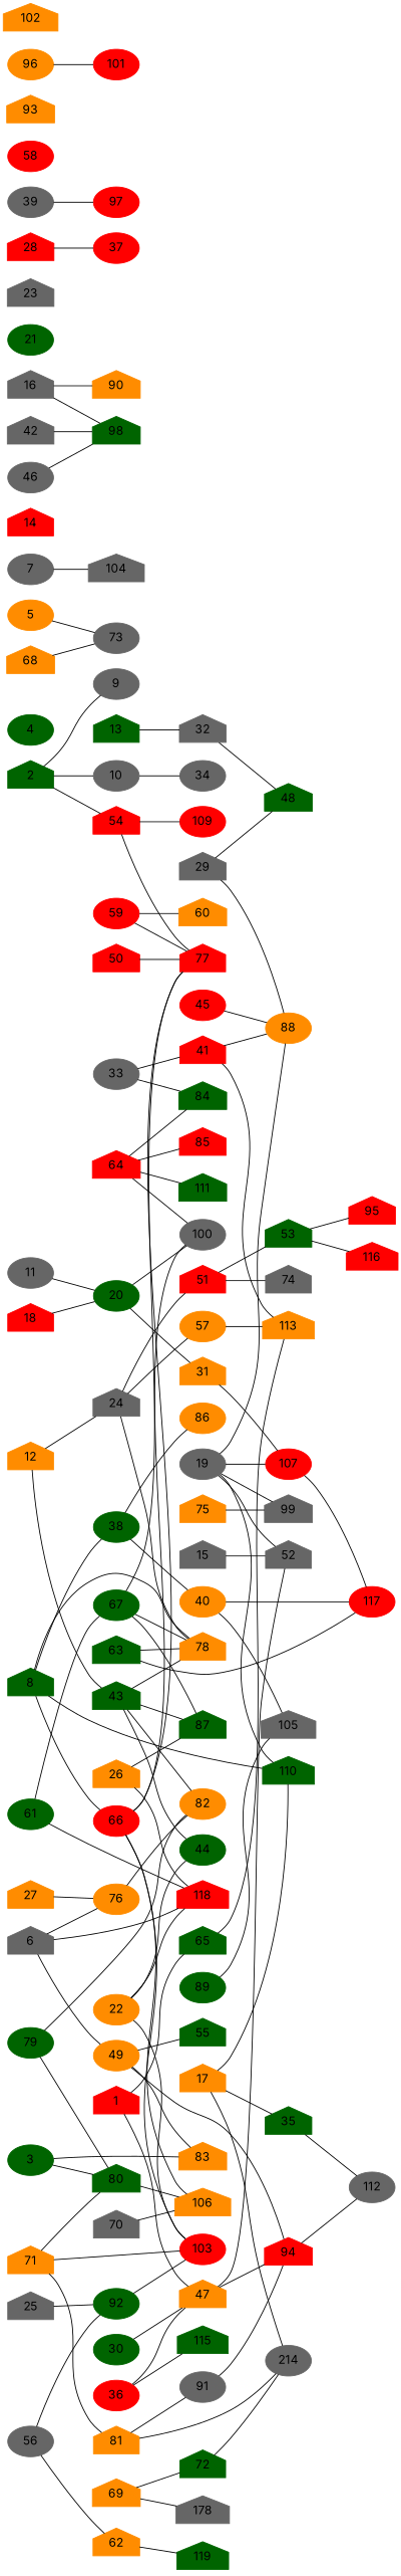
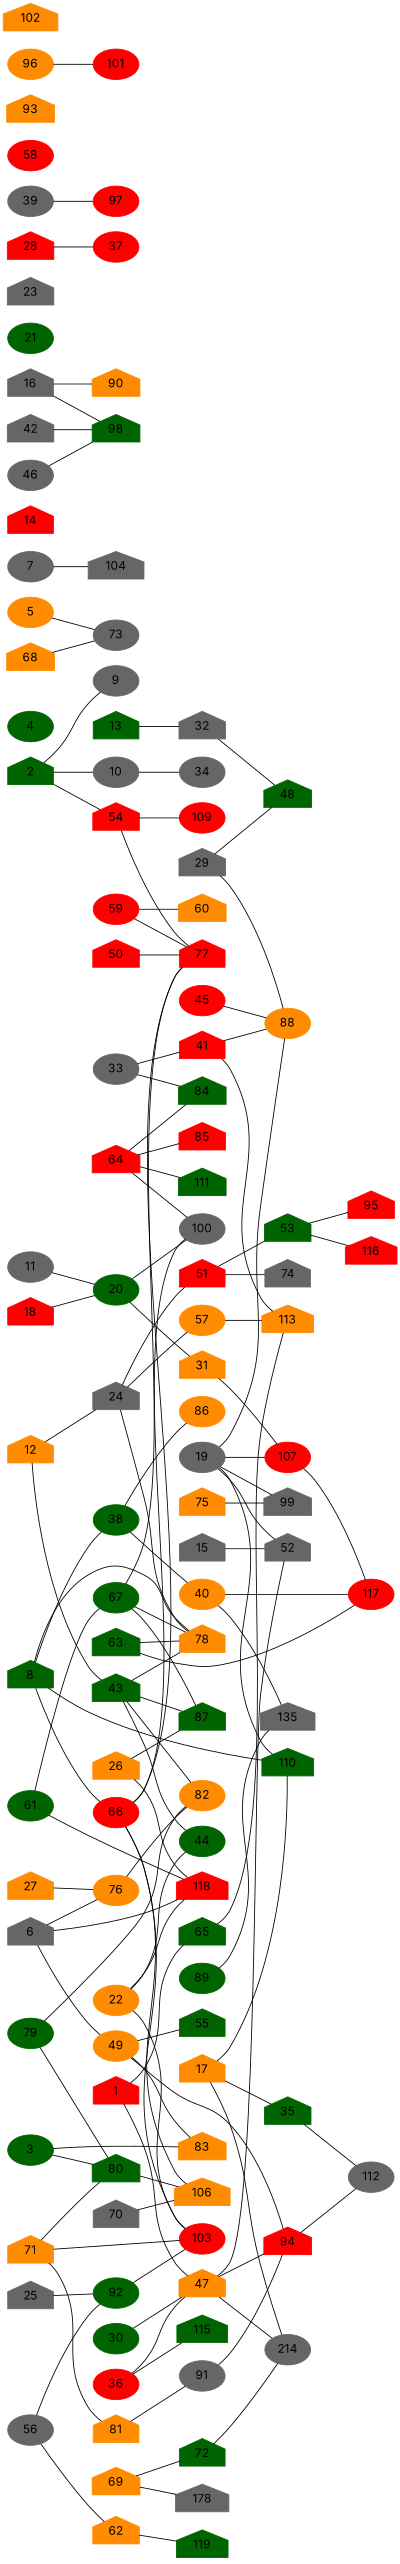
  graph {
    fontname=Inter
    rankdir=LR
    node [color=darkgreen fontname=Inter shape=house style=filled]
    edge [fontname=Inter]
    1 [color=red]
    47 [color=darkorange]
    65
    52 [color=gray40]
    n5 [color=gray40 label=214 shape=ellipse]
    94 [color=red]
    113 [color=darkorange]
    9 [color=gray40 shape=ellipse]
    2
    10 [color=gray40 shape=ellipse]
    54 [color=red]
    34 [color=gray40 shape=ellipse]
    77 [color=red]
    109 [color=red shape=ellipse]
    3 [shape=ellipse]
    80
    83 [color=darkorange]
    106 [color=darkorange]
    4 [shape=ellipse]
    5 [color=darkorange shape=ellipse]
    73 [color=gray40 shape=ellipse]
    6 [color=gray40]
    49 [color=darkorange shape=ellipse]
    76 [color=darkorange shape=ellipse]
    118 [color=red]
    55
    82 [color=darkorange shape=ellipse]
    7 [color=gray40 shape=ellipse]
    104 [color=gray40]
    38 [shape=ellipse]
    8
    66 [color=red shape=ellipse]
    78 [color=darkorange]
    110
    40 [color=darkorange shape=ellipse]
    86 [color=darkorange shape=ellipse]
    100 [color=gray40 shape=ellipse]
    103 [color=red shape=ellipse]
    11 [color=gray40 shape=ellipse]
    20 [shape=ellipse]
    31 [color=darkorange]
    12 [color=darkorange]
    24 [color=gray40]
    43
    51 [color=red]
    57 [color=darkorange shape=ellipse]
    44 [shape=ellipse]
    87
    32 [color=gray40]
    13
    48
    14 [color=red]
    15 [color=gray40]
    16 [color=gray40]
    90 [color=darkorange]
    98
    17 [color=darkorange]
    35
    112 [color=gray40 shape=ellipse]
    18 [color=red]
    19 [color=gray40 shape=ellipse]
    88 [color=darkorange shape=ellipse]
    99 [color=gray40]
    107 [color=red shape=ellipse]
    117 [color=red shape=ellipse]
    21 [shape=ellipse]
    22 [color=darkorange shape=ellipse]
    23 [color=gray40]
    53
    74 [color=gray40]
    91 [color=gray40 shape=ellipse]
    25 [color=gray40]
    92 [shape=ellipse]
    26 [color=darkorange]
    27 [color=darkorange]
    28 [color=red]
    37 [color=red shape=ellipse]
    29 [color=gray40]
    30 [shape=ellipse]
    33 [color=gray40 shape=ellipse]
    41 [color=red]
    84
    36 [color=red shape=ellipse]
    115
-   105 [color=gray40]
+   105 [color=gray40 label=135]
    39 [color=gray40 shape=ellipse]
    97 [color=red shape=ellipse]
    42 [color=gray40]
    45 [color=red shape=ellipse]
    46 [color=gray40 shape=ellipse]
    50 [color=red]
    95 [color=red]
    116 [color=red]
    56 [color=gray40 shape=ellipse]
    62 [color=darkorange]
    119
    58 [color=red shape=ellipse]
    59 [color=red shape=ellipse]
    60 [color=darkorange]
    61 [shape=ellipse]
    67 [shape=ellipse]
    63
    64 [color=red]
    85 [color=red]
    111
    68 [color=darkorange]
    69 [color=darkorange]
    72
    n109 [color=gray40 label=178]
    70 [color=gray40]
    71 [color=darkorange]
    81 [color=darkorange]
    75 [color=darkorange]
    79 [shape=ellipse]
    89 [shape=ellipse]
    93 [color=darkorange]
    96 [color=darkorange shape=ellipse]
    101 [color=red shape=ellipse]
    102 [color=darkorange]
    1 -- 47
    1 -- 65
    47 -- 52
-   81 -- n5
+   47 -- n5
    47 -- 94
    65 -- 113
    94 -- 112
    2 -- 9
    2 -- 10
    2 -- 54
    10 -- 34
    54 -- 77
    54 -- 109
    3 -- 80
    3 -- 83
    80 -- 106
    5 -- 73
    6 -- 49
    6 -- 76
    6 -- 118
    49 -- 94
    49 -- 83
    49 -- 55
    76 -- 82
    7 -- 104
    38 -- 40
    38 -- 86
    8 -- 38
    8 -- 66
    8 -- 78
    8 -- 110
    66 -- 77
    66 -- 106
    66 -- 100
    66 -- 103
    40 -- 117
    40 -- 105
    11 -- 20
    20 -- 100
    20 -- 31
    31 -- 107
    12 -- 24
    12 -- 43
    24 -- 78
    24 -- 51
    24 -- 57
    43 -- 82
    43 -- 78
    43 -- 44
    43 -- 87
    51 -- 53
    51 -- 74
    57 -- 113
    32 -- 48
    13 -- 32
    15 -- 52
    16 -- 90
    16 -- 98
    17 -- n5
    17 -- 110
    17 -- 35
    35 -- 112
    18 -- 20
    19 -- 52
    19 -- 110
    19 -- 88
    19 -- 99
    19 -- 107
    107 -- 117
    22 -- 118
    22 -- 103
    22 -- 44
    53 -- 95
    53 -- 116
    91 -- 94
    25 -- 92
    92 -- 103
    26 -- 118
    26 -- 87
    27 -- 76
    28 -- 37
    29 -- 48
    29 -- 88
    30 -- 47
    33 -- 41
    33 -- 84
    41 -- 113
    41 -- 88
    36 -- 47
    36 -- 115
    39 -- 97
    42 -- 98
    45 -- 88
    46 -- 98
    50 -- 77
    56 -- 92
    56 -- 62
    62 -- 119
    59 -- 77
    59 -- 60
    61 -- 118
    61 -- 67
    67 -- 77
    67 -- 78
    67 -- 87
    63 -- 78
    63 -- 117
    64 -- 100
    64 -- 84
    64 -- 85
    64 -- 111
    68 -- 73
    69 -- 72
    69 -- n109
    72 -- n5
    70 -- 106
    71 -- 80
    71 -- 103
    71 -- 81
    81 -- 91
    75 -- 99
    79 -- 80
    79 -- 82
    89 -- 105
    96 -- 101
  }
